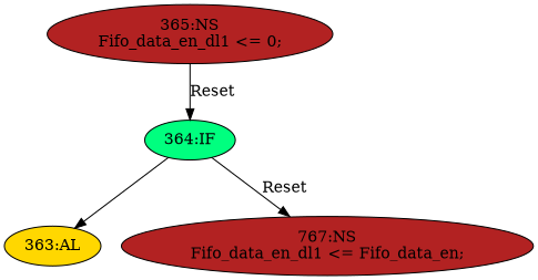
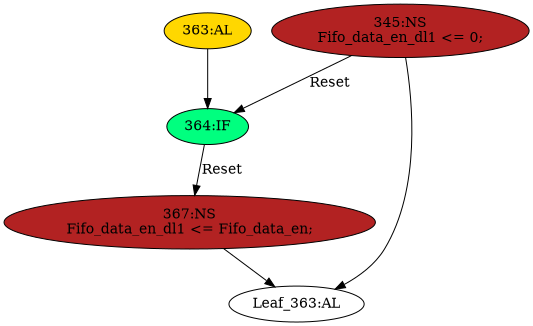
  strict digraph {
    node [fillcolor=firebrick statements="[]" style=filled typ=NonblockingSubstitution]
    edge [cond="[]" lineno=None]
    n1 [ast="<pyverilog.vparser.ast.Always object at 0x7fbd1c2d2d90>" clk_sens=True fillcolor=gold label="363:AL" sens="['Clk_MAC', 'Reset']" typ=Always use_var="['Reset', 'Fifo_data_en']"]
    n2 [ast="<pyverilog.vparser.ast.IfStatement object at 0x7fbd1c2d2f10>" fillcolor=springgreen label="364:IF" typ=IfStatement]
-   n3 [ast="<pyverilog.vparser.ast.NonblockingSubstitution object at 0x7fbd1c2d2f50>" label="767:NS\nFifo_data_en_dl1 <= Fifo_data_en;" statements="[<pyverilog.vparser.ast.NonblockingSubstitution object at 0x7fbd1c2d2f50>]"]
-   n5 [ast="<pyverilog.vparser.ast.NonblockingSubstitution object at 0x7fbd1c2cf150>" label="365:NS\nFifo_data_en_dl1 <= 0;" statements="[<pyverilog.vparser.ast.NonblockingSubstitution object at 0x7fbd1c2cf150>]"]
-   n2 -> n1
+   n3 [ast="<pyverilog.vparser.ast.NonblockingSubstitution object at 0x7fbd1c2d2f50>" label="367:NS\nFifo_data_en_dl1 <= Fifo_data_en;" statements="[<pyverilog.vparser.ast.NonblockingSubstitution object at 0x7fbd1c2d2f50>]"]
+   n4 [def_var="['Fifo_data_en_dl1']" label="Leaf_363:AL" fillcolor="" statements="" style="" typ=""]
+   n5 [ast="<pyverilog.vparser.ast.NonblockingSubstitution object at 0x7fbd1c2cf150>" label="345:NS\nFifo_data_en_dl1 <= 0;" statements="[<pyverilog.vparser.ast.NonblockingSubstitution object at 0x7fbd1c2cf150>]"]
+   n1 -> n2
    n2 -> n3 [cond="['Reset']" label=Reset lineno=364]
+   n3 -> n4
    n5 -> n2 [cond="['Reset']" label=Reset lineno=364]
+   n5 -> n4
  }
